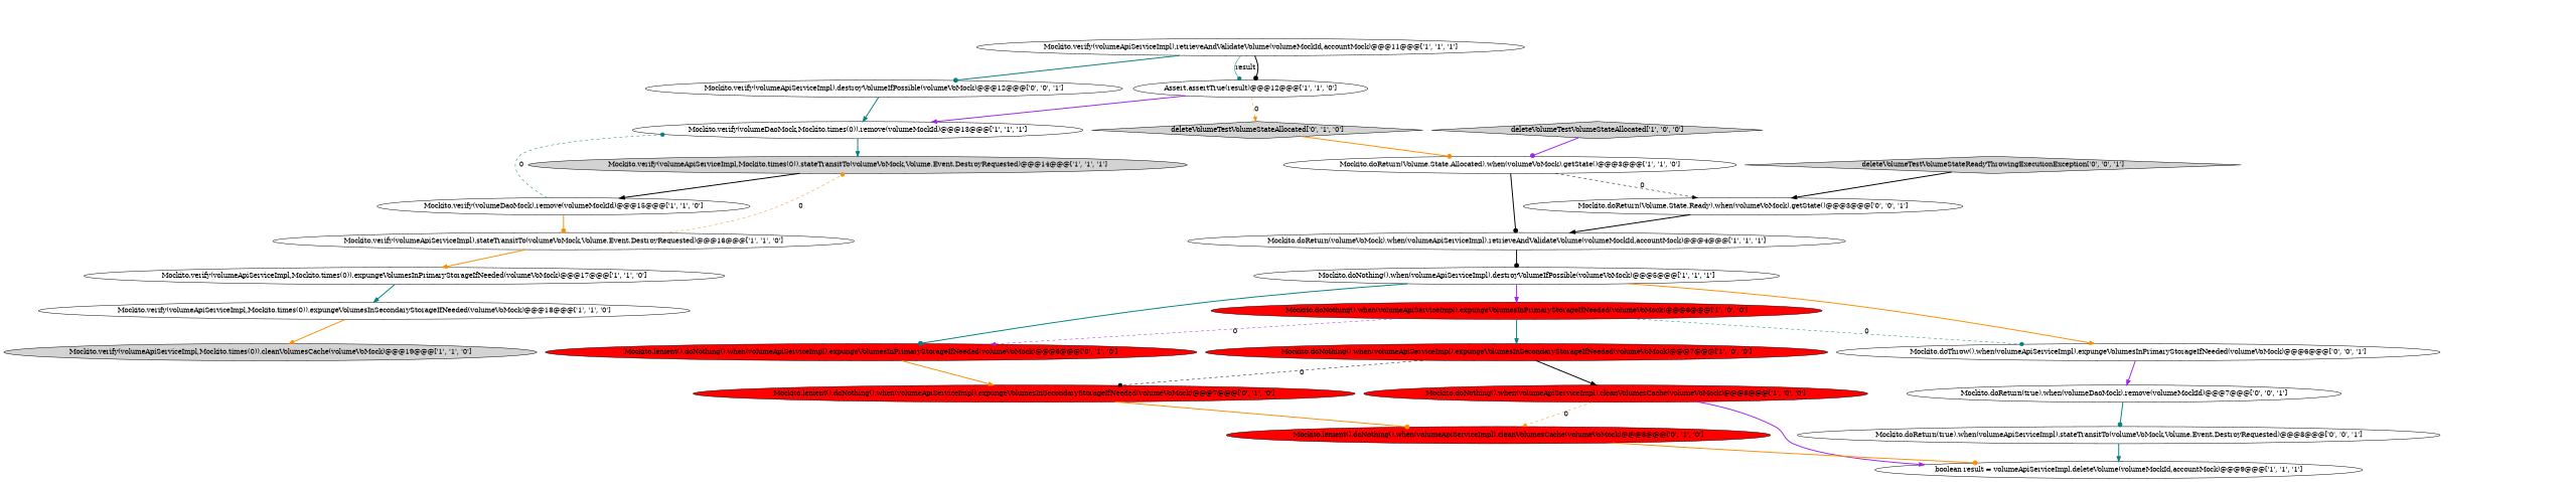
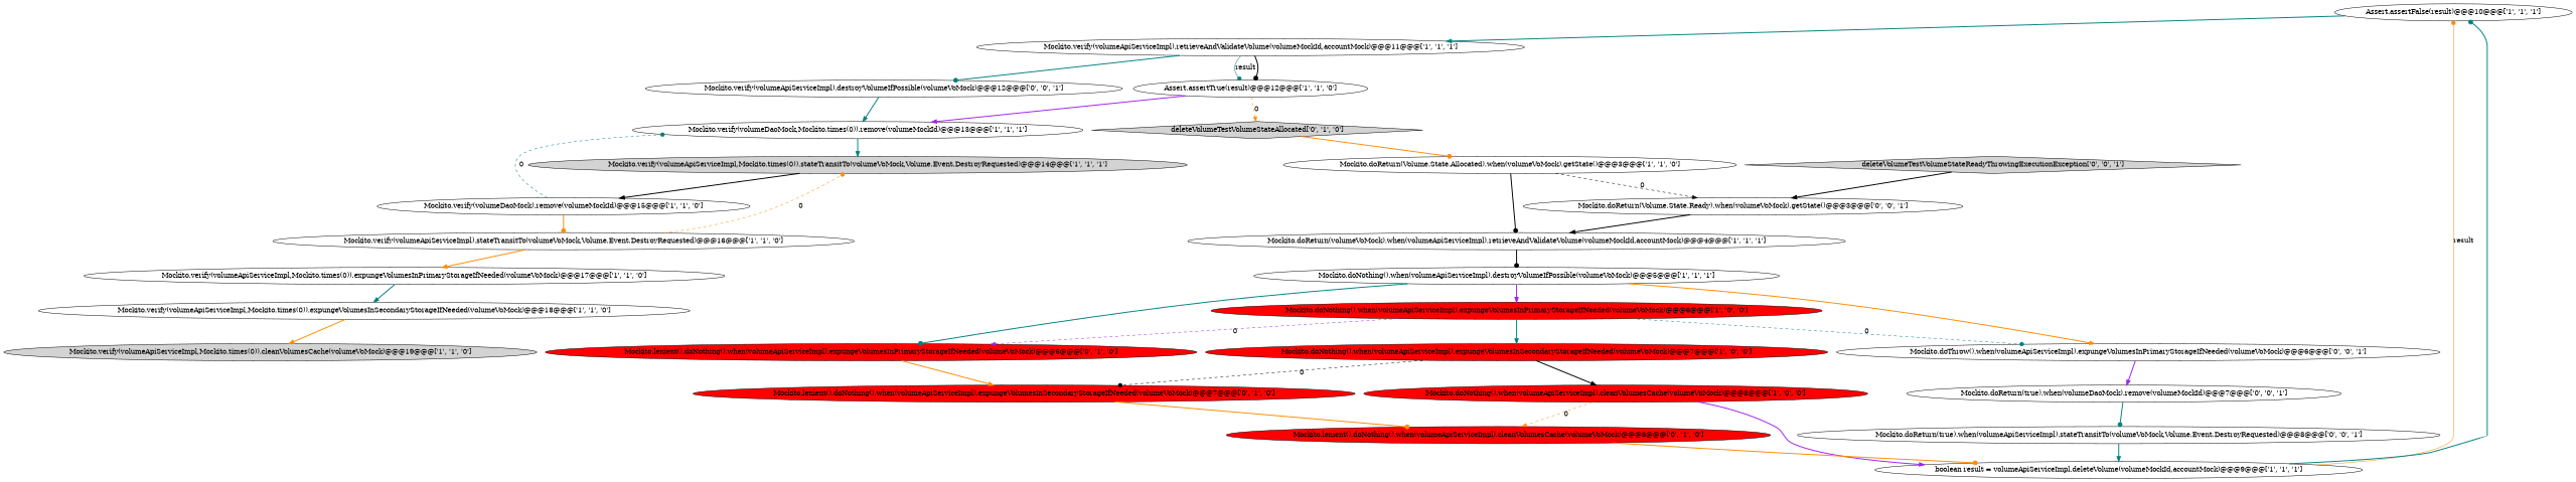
  digraph {
    node [fillcolor=white shape=ellipse style=filled]
    edge [arrowhead=normal color=teal style=bold]
+   n1 [label="Assert.assertFalse(result)@@@10@@@['1', '1', '1']"]
    n2 [label="Mockito.verify(volumeApiServiceImpl).retrieveAndValidateVolume(volumeMockId,accountMock)@@@11@@@['1', '1', '1']"]
    n3 [label="Assert.assertTrue(result)@@@12@@@['1', '1', '0']"]
    n4 [label="Mockito.verify(volumeApiServiceImpl).destroyVolumeIfPossible(volumeVoMock)@@@12@@@['0', '0', '1']"]
    n5 [label="Mockito.verify(volumeDaoMock).remove(volumeMockId)@@@15@@@['1', '1', '0']"]
    n6 [label="Mockito.verify(volumeDaoMock,Mockito.times(0)).remove(volumeMockId)@@@13@@@['1', '1', '1']"]
    n7 [label="Mockito.verify(volumeApiServiceImpl).stateTransitTo(volumeVoMock,Volume.Event.DestroyRequested)@@@16@@@['1', '1', '0']"]
    n8 [fillcolor=lightgray label="Mockito.verify(volumeApiServiceImpl,Mockito.times(0)).stateTransitTo(volumeVoMock,Volume.Event.DestroyRequested)@@@14@@@['1', '1', '1']"]
    n9 [label="Mockito.verify(volumeApiServiceImpl,Mockito.times(0)).expungeVolumesInPrimaryStorageIfNeeded(volumeVoMock)@@@17@@@['1', '1', '0']"]
    n10 [fillcolor=red label="Mockito.doNothing().when(volumeApiServiceImpl).cleanVolumesCache(volumeVoMock)@@@8@@@['1', '0', '0']"]
    n11 [label="boolean result = volumeApiServiceImpl.deleteVolume(volumeMockId,accountMock)@@@9@@@['1', '1', '1']"]
    n12 [fillcolor=red label="Mockito.lenient().doNothing().when(volumeApiServiceImpl).cleanVolumesCache(volumeVoMock)@@@8@@@['0', '1', '0']"]
    n13 [label="Mockito.verify(volumeApiServiceImpl,Mockito.times(0)).expungeVolumesInSecondaryStorageIfNeeded(volumeVoMock)@@@18@@@['1', '1', '0']"]
    n14 [fillcolor=lightgray label="Mockito.verify(volumeApiServiceImpl,Mockito.times(0)).cleanVolumesCache(volumeVoMock)@@@19@@@['1', '1', '0']"]
-   n15 [fillcolor=lightgray label="deleteVolumeTestVolumeStateAllocated['1', '0', '0']" shape=diamond]
    n16 [label="Mockito.doReturn(Volume.State.Allocated).when(volumeVoMock).getState()@@@3@@@['1', '1', '0']"]
    n17 [label="Mockito.doReturn(Volume.State.Ready).when(volumeVoMock).getState()@@@3@@@['0', '0', '1']"]
    n18 [label="Mockito.doReturn(volumeVoMock).when(volumeApiServiceImpl).retrieveAndValidateVolume(volumeMockId,accountMock)@@@4@@@['1', '1', '1']"]
    n19 [label="Mockito.doNothing().when(volumeApiServiceImpl).destroyVolumeIfPossible(volumeVoMock)@@@5@@@['1', '1', '1']"]
    n20 [label="Mockito.doThrow().when(volumeApiServiceImpl).expungeVolumesInPrimaryStorageIfNeeded(volumeVoMock)@@@6@@@['0', '0', '1']"]
    n21 [fillcolor=red label="Mockito.doNothing().when(volumeApiServiceImpl).expungeVolumesInPrimaryStorageIfNeeded(volumeVoMock)@@@6@@@['1', '0', '0']"]
    n22 [fillcolor=red label="Mockito.lenient().doNothing().when(volumeApiServiceImpl).expungeVolumesInPrimaryStorageIfNeeded(volumeVoMock)@@@6@@@['0', '1', '0']"]
    n23 [fillcolor=lightgray label="deleteVolumeTestVolumeStateAllocated['0', '1', '0']" shape=diamond]
    n24 [fillcolor=red label="Mockito.doNothing().when(volumeApiServiceImpl).expungeVolumesInSecondaryStorageIfNeeded(volumeVoMock)@@@7@@@['1', '0', '0']"]
    n25 [fillcolor=red label="Mockito.lenient().doNothing().when(volumeApiServiceImpl).expungeVolumesInSecondaryStorageIfNeeded(volumeVoMock)@@@7@@@['0', '1', '0']"]
    n26 [label="Mockito.doReturn(true).when(volumeDaoMock).remove(volumeMockId)@@@7@@@['0', '0', '1']"]
    n27 [label="Mockito.doReturn(true).when(volumeApiServiceImpl).stateTransitTo(volumeVoMock,Volume.Event.DestroyRequested)@@@8@@@['0', '0', '1']"]
    n28 [fillcolor=lightgray label="deleteVolumeTestVolumeStateReadyThrowingExecutionException['0', '0', '1']" shape=diamond]
+   n1 -> n2
    n2 -> n3 [arrowhead=dot color=black]
    n2 -> n3 [arrowhead=dot label=result style=solid]
    n2 -> n4 [arrowhead=dot]
    n3 -> n6 [color=purple]
    n3 -> n23 [color=darkorange label=0 style=dashed]
    n4 -> n6
    n5 -> n6 [arrowhead=dot label=0 style=dashed]
    n5 -> n7 [arrowhead=dot color=darkorange]
    n6 -> n8
    n7 -> n8 [arrowhead=dot color=darkorange label=0 style=dashed]
    n7 -> n9 [color=darkorange]
    n8 -> n5 [color=black]
    n9 -> n13
    n10 -> n11 [color=purple]
    n10 -> n12 [color=darkorange label=0 style=dashed]
+   n11 -> n1 [arrowhead=dot color=darkorange label=result style=solid]
+   n11 -> n1 [arrowhead=dot]
    n12 -> n11 [arrowhead=dot color=darkorange]
    n13 -> n14 [color=darkorange]
-   n15 -> n16 [arrowhead=dot color=purple]
    n16 -> n17 [color=black label=0 style=dashed]
    n16 -> n18 [arrowhead=dot color=black]
    n17 -> n18 [color=black]
    n18 -> n19 [arrowhead=dot color=black]
    n19 -> n20 [color=darkorange]
    n19 -> n21 [color=purple]
    n19 -> n22 [arrowhead=dot]
    n20 -> n26 [color=purple]
    n21 -> n20 [arrowhead=dot label=0 style=dashed]
    n21 -> n22 [color=purple label=0 style=dashed]
    n21 -> n24
    n22 -> n25 [color=darkorange]
    n23 -> n16 [arrowhead=dot color=darkorange]
    n24 -> n10 [color=black]
    n24 -> n25 [arrowhead=dot color=black label=0 style=dashed]
    n25 -> n12 [arrowhead=dot color=darkorange]
    n26 -> n27 [arrowhead=dot]
    n27 -> n11
    n28 -> n17 [color=black]
  }
